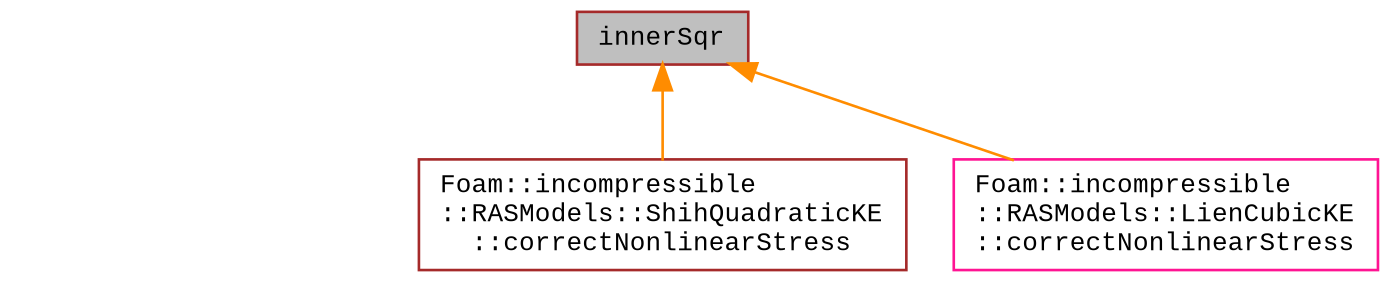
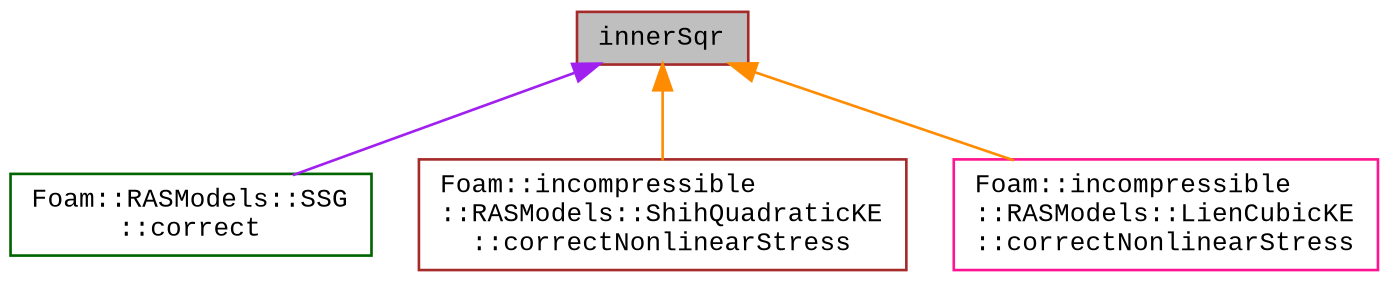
  digraph {
    rankdir=TB
    fontname="Liberation Mono"
    node [color=brown fontname="Liberation Mono" fontsize=10 shape=record]
    edge [color=darkorange dir=back fontname="Liberation Mono" fontsize=10 labelfontname=Helvetica labelfontsize=10 style=solid]
    n1 [fillcolor=grey75 fontcolor=black height=0.2 label=innerSqr style=filled width=0.4]
+   n2 [color=darkgreen height=0.2 label="Foam::RASModels::SSG\l::correct" width=0.4]
    n3 [height=0.2 label="Foam::incompressible\l::RASModels::ShihQuadraticKE\l::correctNonlinearStress" width=0.4]
    n4 [color=deeppink height=0.2 label="Foam::incompressible\l::RASModels::LienCubicKE\l::correctNonlinearStress" width=0.4]
+   n1 -> n2 [color=purple]
    n1 -> n3
    n1 -> n4
  }
